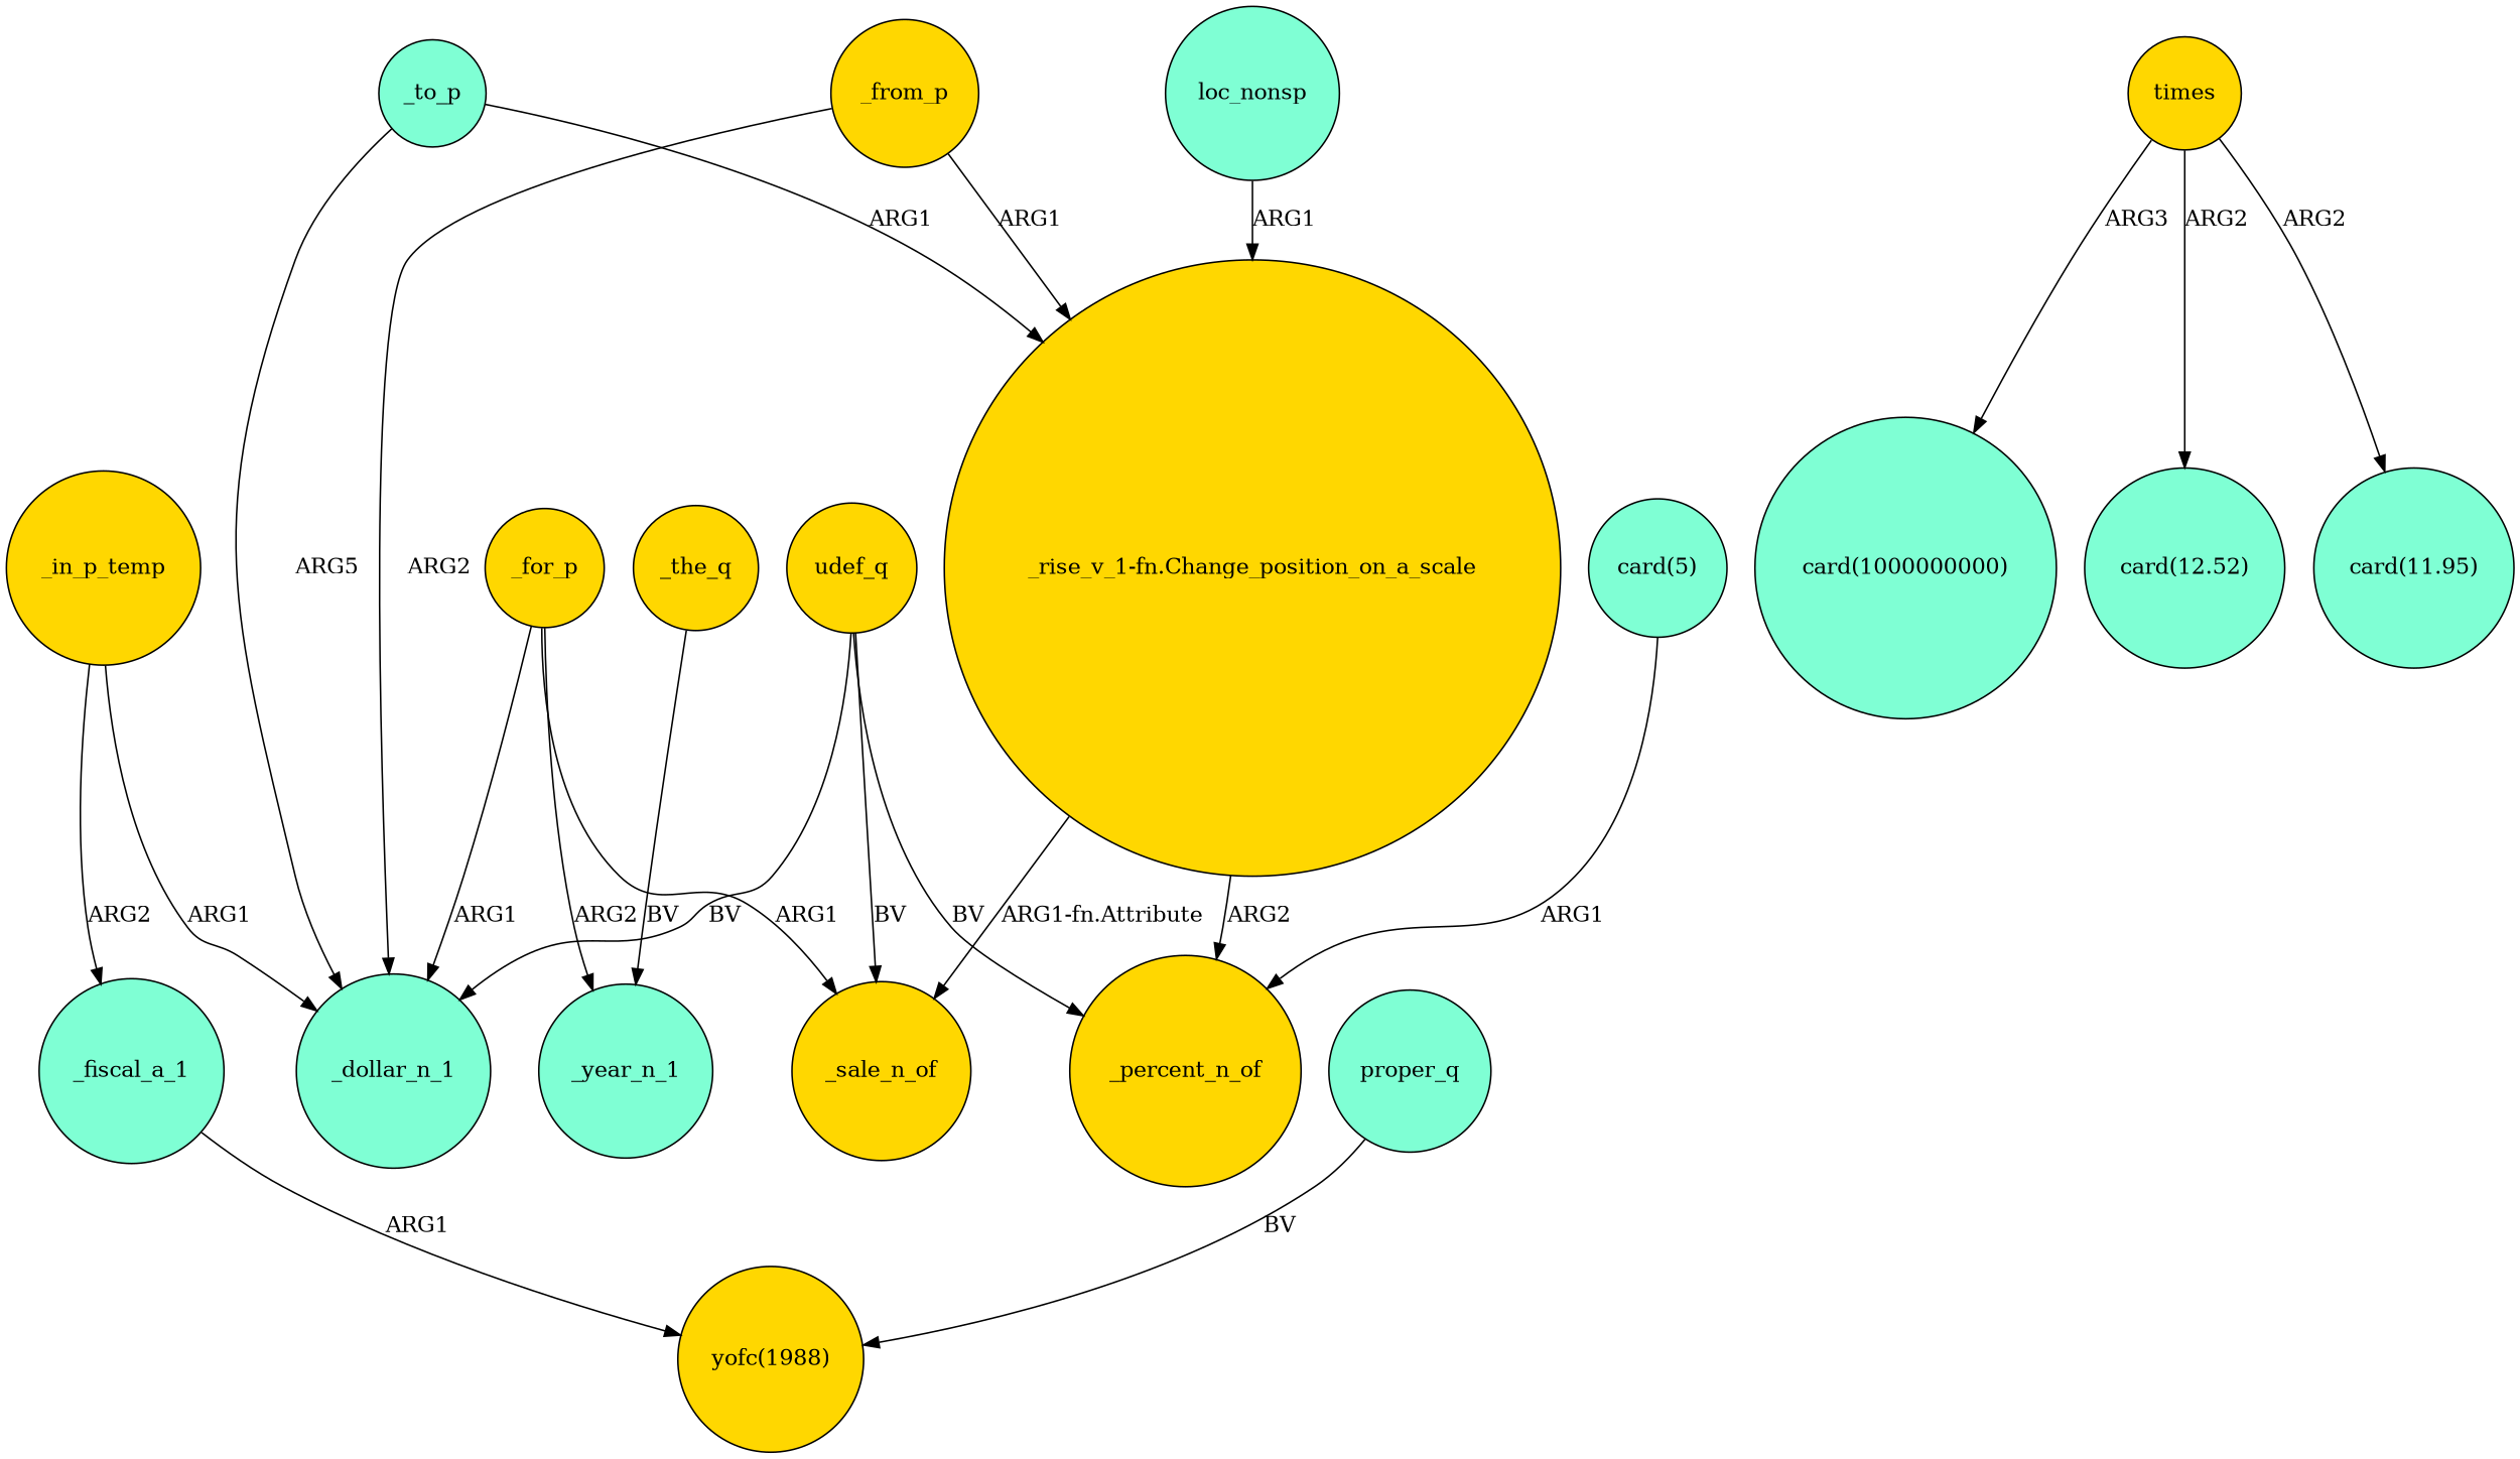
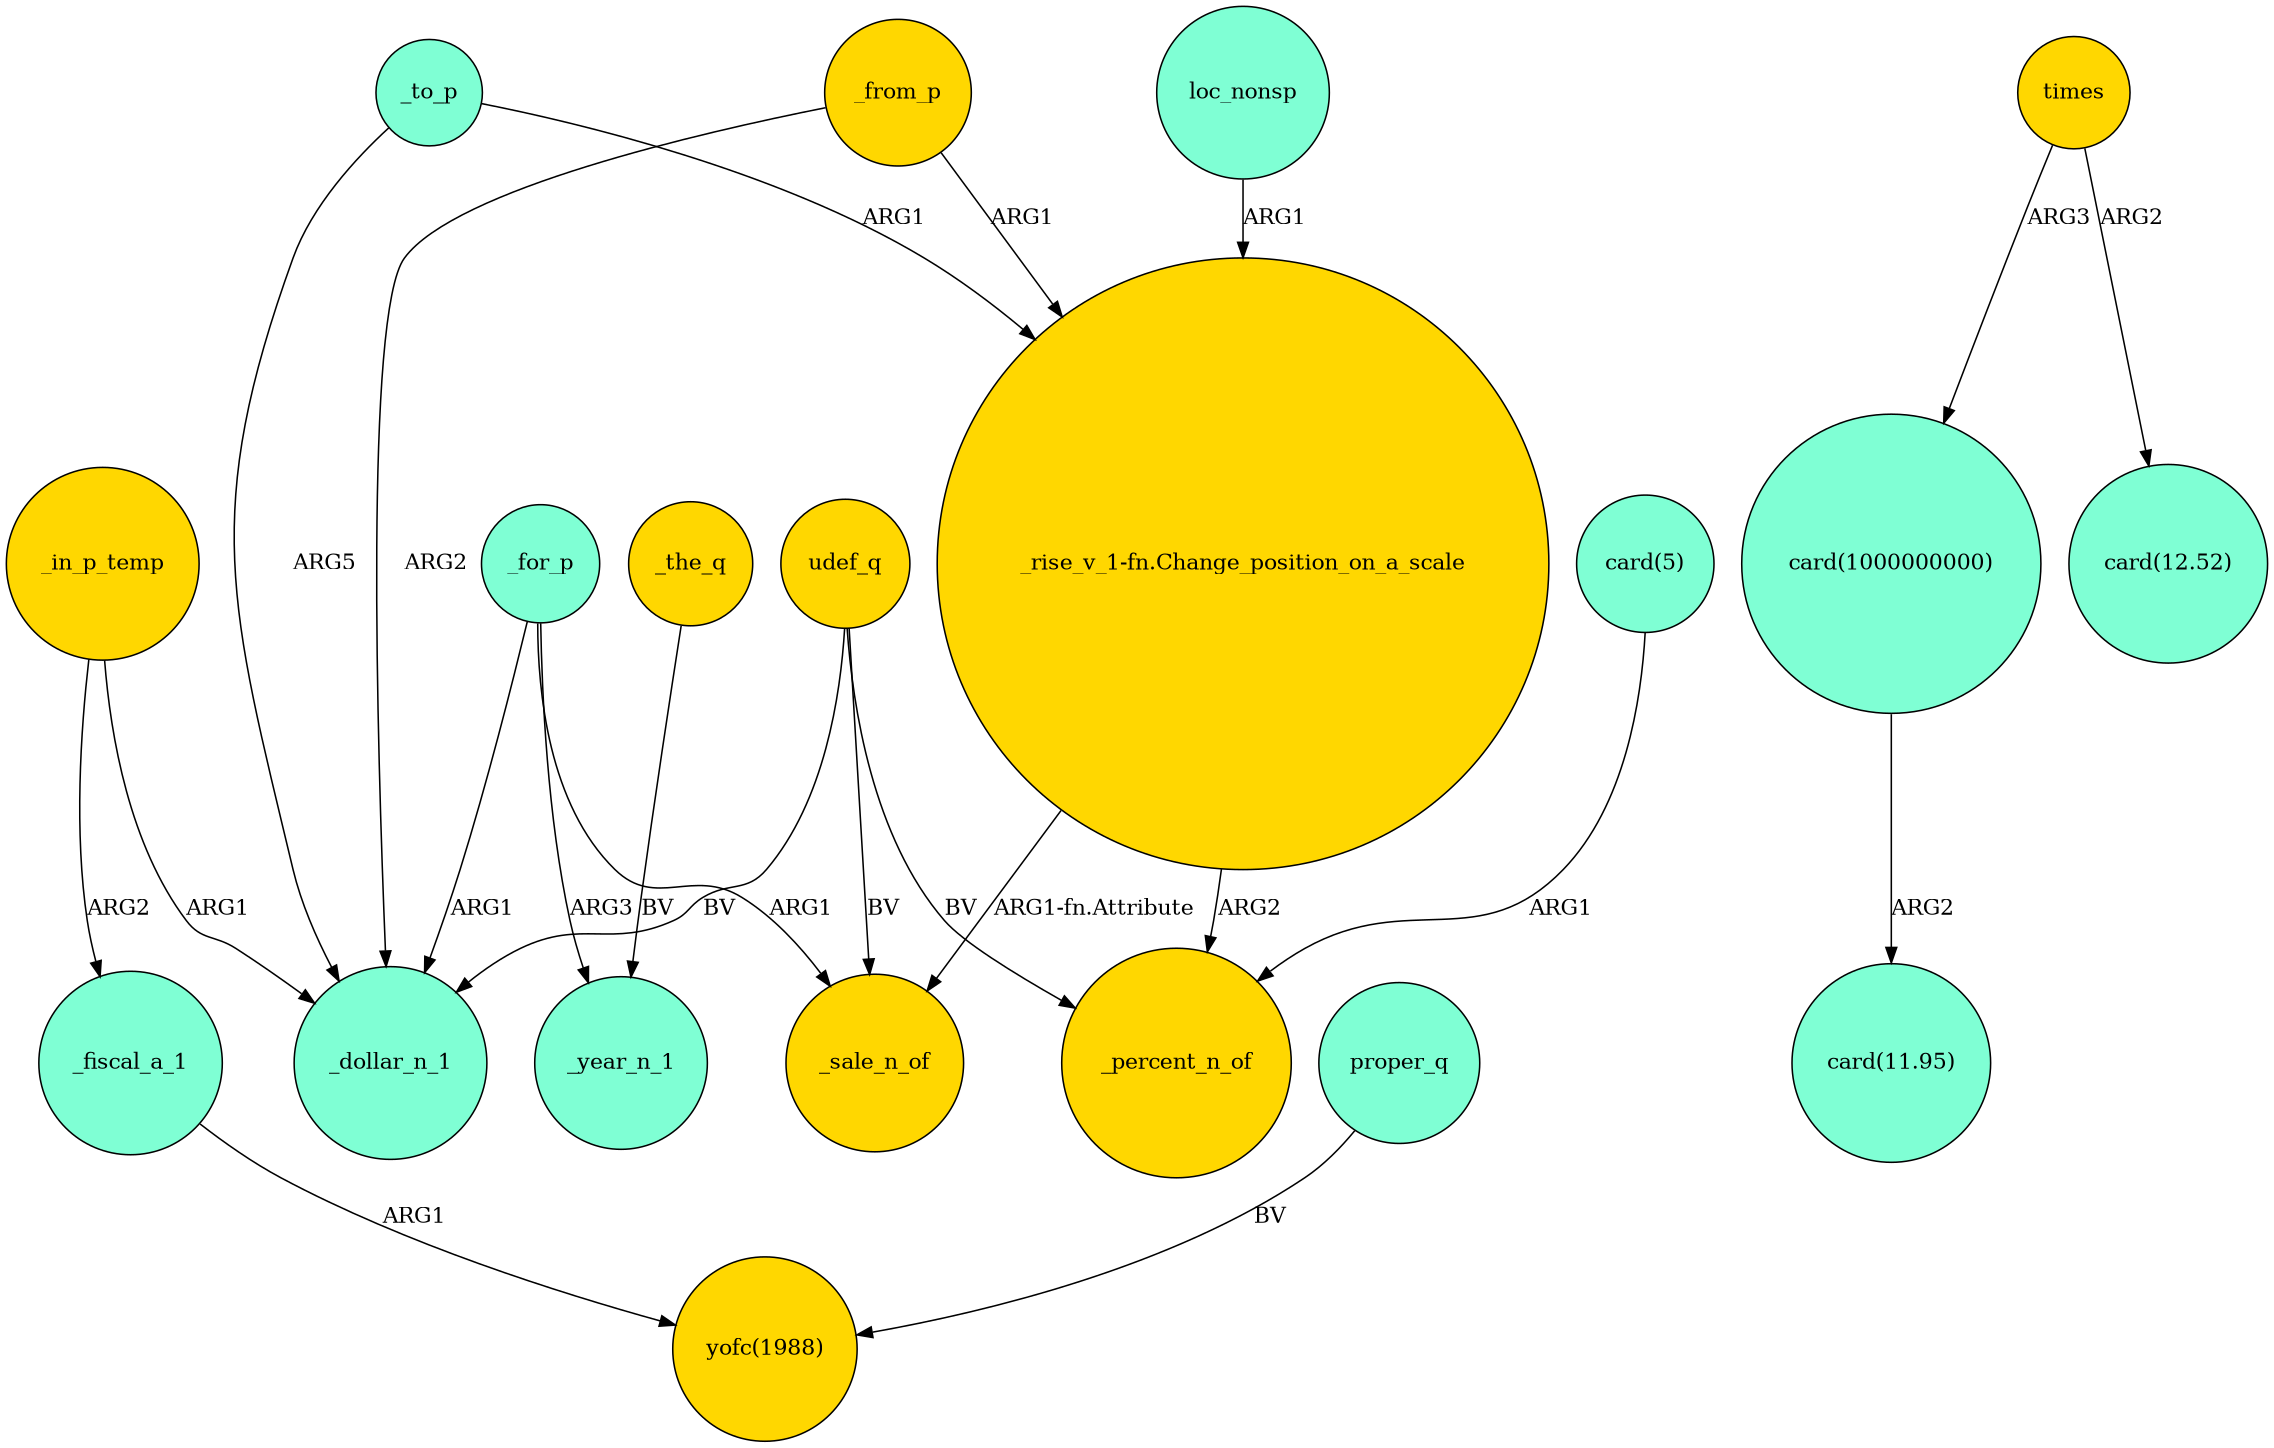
  digraph {
    node [fillcolor=gold shape=circle style=filled]
    "_rise_v_1-fn.Change_position_on_a_scale"
    _sale_n_of
    _percent_n_of
-   _for_p
+   _for_p [fillcolor=aquamarine]
    _dollar_n_1 [fillcolor=aquamarine]
    _year_n_1 [fillcolor=aquamarine]
    _to_p [fillcolor=aquamarine]
    times
    "card(1000000000)" [fillcolor=aquamarine]
    "card(12.52)" [fillcolor=aquamarine]
    "card(11.95)" [fillcolor=aquamarine]
    loc_nonsp [fillcolor=aquamarine]
    udef_q
    _in_p_temp
    _fiscal_a_1 [fillcolor=aquamarine]
    "yofc(1988)"
    _the_q
    "card(5)" [fillcolor=aquamarine]
    proper_q [fillcolor=aquamarine]
    _from_p
    "_rise_v_1-fn.Change_position_on_a_scale" -> _sale_n_of [label="ARG1-fn.Attribute"]
    "_rise_v_1-fn.Change_position_on_a_scale" -> _percent_n_of [label=ARG2]
    _for_p -> _sale_n_of [label=ARG1]
    _for_p -> _dollar_n_1 [label=ARG1]
-   _for_p -> _year_n_1 [label=ARG2]
+   _for_p -> _year_n_1 [label=ARG3]
    _to_p -> "_rise_v_1-fn.Change_position_on_a_scale" [label=ARG1]
    _to_p -> _dollar_n_1 [label=ARG5]
    times -> "card(1000000000)" [label=ARG3]
    times -> "card(12.52)" [label=ARG2]
-   times -> "card(11.95)" [label=ARG2]
+   "card(1000000000)" -> "card(11.95)" [label=ARG2]
    loc_nonsp -> "_rise_v_1-fn.Change_position_on_a_scale" [label=ARG1]
    udef_q -> _sale_n_of [label=BV]
    udef_q -> _percent_n_of [label=BV]
    udef_q -> _dollar_n_1 [label=BV]
    _in_p_temp -> _dollar_n_1 [label=ARG1]
    _in_p_temp -> _fiscal_a_1 [label=ARG2]
    _fiscal_a_1 -> "yofc(1988)" [label=ARG1]
    _the_q -> _year_n_1 [label=BV]
    "card(5)" -> _percent_n_of [label=ARG1]
    proper_q -> "yofc(1988)" [label=BV]
    _from_p -> "_rise_v_1-fn.Change_position_on_a_scale" [label=ARG1]
    _from_p -> _dollar_n_1 [label=ARG2]
  }
